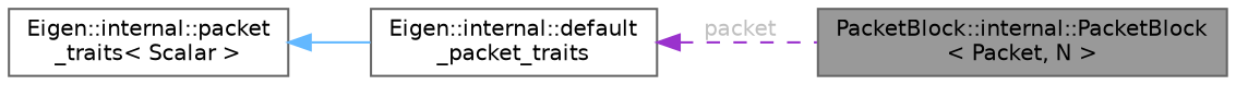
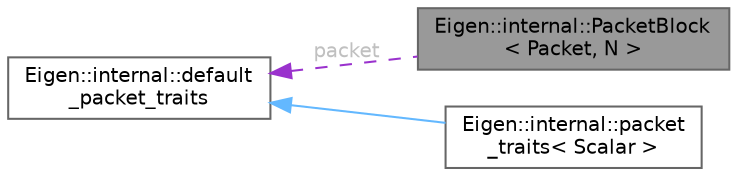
  digraph {
    rankdir=LR
    node [color=gray40 fillcolor=white fontname=Helvetica fontsize=10 shape=box style=filled]
    edge [dir=back fontname=Helvetica fontsize=10 labelfontname=Helvetica labelfontsize=10]
-   n1 [fillcolor=grey60 fontcolor=black height=0.2 label="PacketBlock::internal::PacketBlock\l\< Packet, N \>" width=0.4]
+   n1 [fillcolor=grey60 fontcolor=black height=0.2 label="Eigen::internal::PacketBlock\l\< Packet, N \>" width=0.4]
    n2 [height=0.2 label="Eigen::internal::packet\l_traits\< Scalar \>" width=0.4]
    n3 [height=0.2 label="Eigen::internal::default\l_packet_traits" width=0.4]
    n3 -> n1 [color=darkorchid3 fontcolor=grey label=" packet" style=dashed]
-   n2 -> n3 [color=steelblue1 style=solid]
+   n3 -> n2 [color=steelblue1 style=solid]
  }
